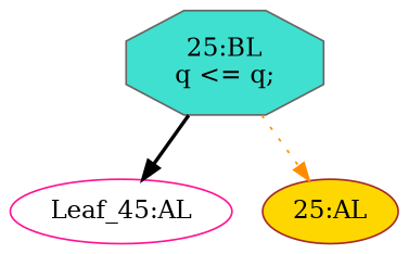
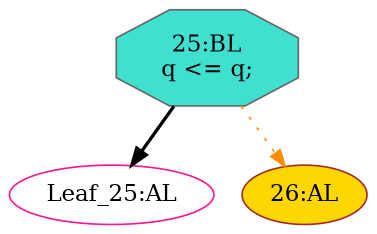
  strict digraph {
    node [shape=ellipse style=filled]
    edge [cond="[]" lineno=None]
    n1 [ast="<pyverilog.vparser.ast.Block object at 0x7f157a591610>" color=gray40 fillcolor=turquoise label="25:BL\nq <= q;" shape=octagon statements="[<pyverilog.vparser.ast.NonblockingSubstitution object at 0x7f157acd8850>]" typ=Block]
-   n2 [color=deeppink def_var="['q']" label="Leaf_45:AL" style=""]
-   n3 [ast="<pyverilog.vparser.ast.Always object at 0x7f157a591650>" clk_sens=True color=brown fillcolor=gold label="25:AL" sens="['clk']" statements="[]" typ=Always use_var="['q']"]
+   n2 [color=deeppink def_var="['q']" label="Leaf_25:AL" style=""]
+   n3 [ast="<pyverilog.vparser.ast.Always object at 0x7f157a591650>" clk_sens=True color=brown fillcolor=gold label="26:AL" sens="['clk']" statements="[]" typ=Always use_var="['q']"]
    n1 -> n2 [color=black style=bold]
    n1 -> n3 [color=darkorange style=dotted]
  }
